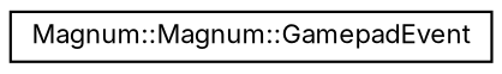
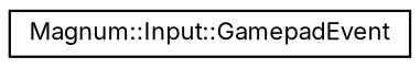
  digraph {
    rankdir=LR
    fontname=Inter
-   n1 [color=black fillcolor=white fontname=Inter fontsize=10 height=0.2 label="Magnum::Magnum::GamepadEvent" shape=record style=filled width=0.4]
+   n1 [color=black fillcolor=white fontname=Inter fontsize=10 height=0.2 label="Magnum::Input::GamepadEvent" shape=record style=filled width=0.4]
  }
